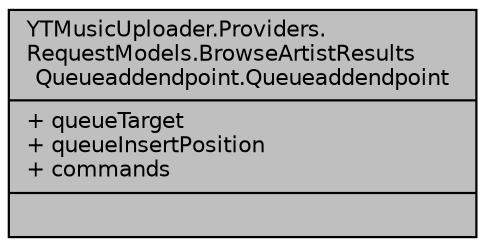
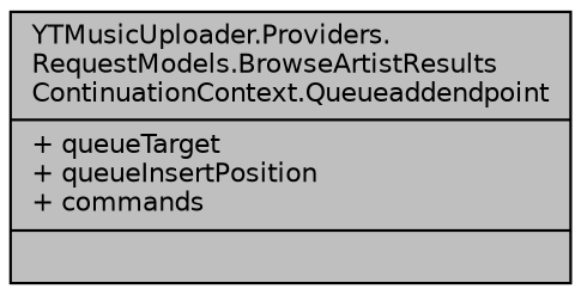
  digraph {
-   n1 [color=black fillcolor=grey75 fontcolor=black fontname=Helvetica fontsize=10 height=0.2 label="{YTMusicUploader.Providers.\lRequestModels.BrowseArtistResults\lQueueaddendpoint.Queueaddendpoint\n|+ queueTarget\l+ queueInsertPosition\l+ commands\l|}" shape=record style=filled width=0.4]
+   n1 [color=black fillcolor=grey75 fontcolor=black fontname=Helvetica fontsize=10 height=0.2 label="{YTMusicUploader.Providers.\lRequestModels.BrowseArtistResults\lContinuationContext.Queueaddendpoint\n|+ queueTarget\l+ queueInsertPosition\l+ commands\l|}" shape=record style=filled width=0.4]
  }
